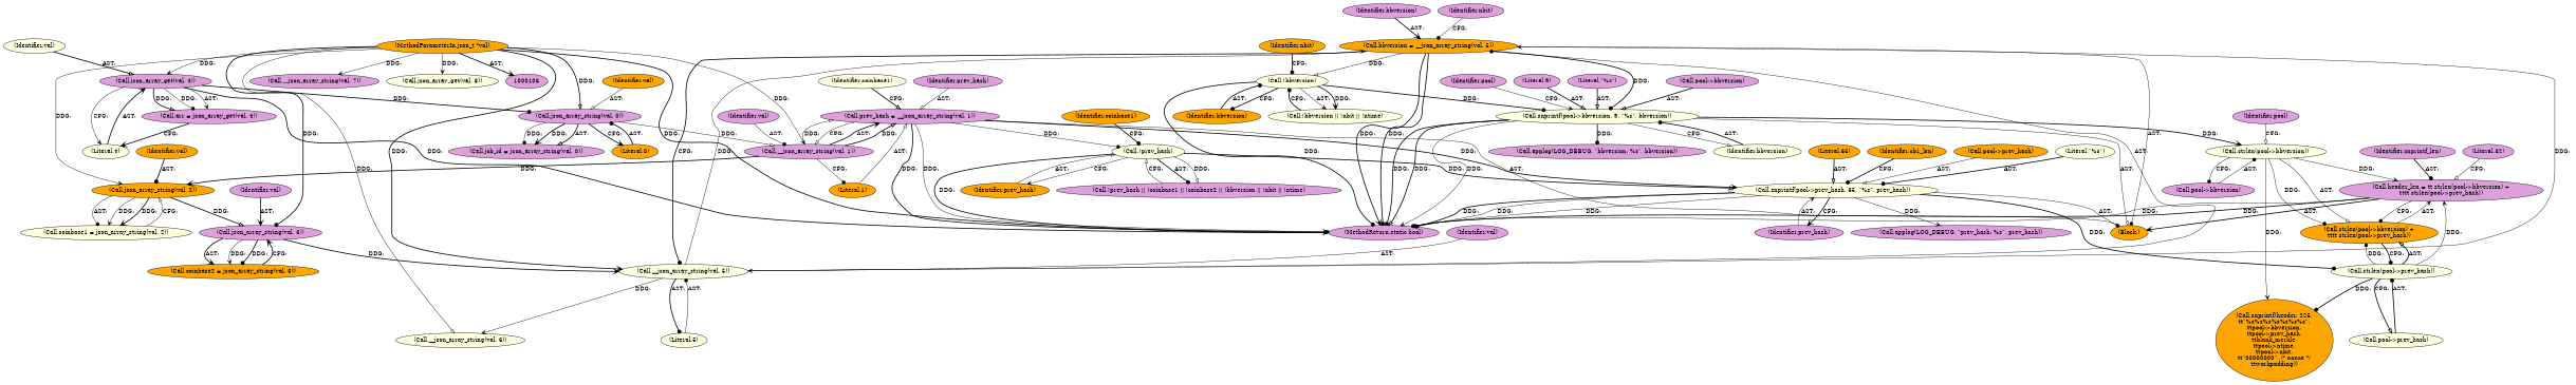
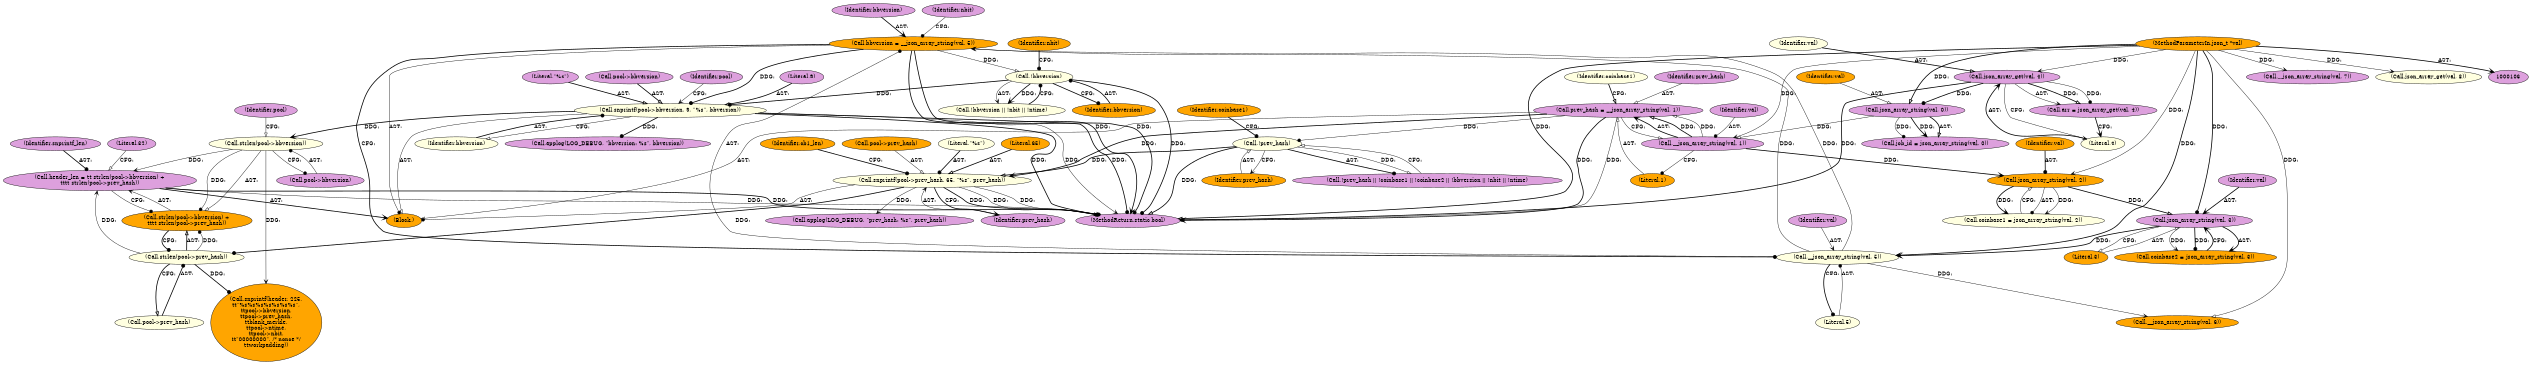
  digraph {
    node [fillcolor=plum style=filled]
    edge [arrowhead=dot style=bold]
    n1 [label="(Call,header_len = \t\t strlen(pool->bbversion) +\n\t\t\t\t strlen(pool->prev_hash))"]
    n2 [fillcolor=orange label="(Call,strlen(pool->bbversion) +\n\t\t\t\t strlen(pool->prev_hash))"]
    n3 [fillcolor=orange label="(Block,)"]
    n4 [label="(MethodReturn,static bool)"]
    n5 [fillcolor=lightyellow label="(Call,strlen(pool->prev_hash))"]
    n6 [fillcolor=lightyellow label="(Call,strlen(pool->bbversion))"]
    n7 [label="(Call,pool->bbversion)"]
    n8 [fillcolor=orange label="(Call,snprintf(header, 225,\n\t\t\"%s%s%s%s%s%s%s\",\n\t\tpool->bbversion,\n\t\tpool->prev_hash,\n\t\tblank_merkle,\n\t\tpool->ntime,\n\t\tpool->nbit,\n\t\t\"00000000\", /* nonce */\n\t\tworkpadding))"]
    n9 [fillcolor=lightyellow label="(Call,snprintf(pool->bbversion, 9, \"%s\", bbversion))"]
    n10 [label="(Call,applog(LOG_DEBUG, \"bbversion: %s\", bbversion))"]
    n11 [fillcolor=lightyellow label="(Identifier,bbversion)"]
    n12 [fillcolor=lightyellow label="(Call,!bbversion)"]
    n13 [fillcolor=orange label="(Identifier,bbversion)"]
    n14 [fillcolor=lightyellow label="(Call,!bbversion || !nbit || !ntime)"]
    n15 [fillcolor=orange label="(Call,bbversion = __json_array_string(val, 5))"]
    n16 [fillcolor=lightyellow label="(Call,__json_array_string(val, 5))"]
    n17 [fillcolor=lightyellow label="(Literal,5)"]
-   n18 [fillcolor=lightyellow label="(Call,__json_array_string(val, 6))"]
+   n18 [fillcolor=orange label="(Call,__json_array_string(val, 6))"]
    n19 [label="(Call,json_array_string(val, 3))"]
    n20 [fillcolor=orange label="(Call,coinbase2 = json_array_string(val, 3))"]
+   n21 [fillcolor=orange label="(Literal,3)"]
    n22 [fillcolor=orange label="(Call,json_array_string(val, 2))"]
    n23 [fillcolor=lightyellow label="(Call,coinbase1 = json_array_string(val, 2))"]
    n24 [label="(Call,__json_array_string(val, 1))"]
    n25 [label="(Call,prev_hash = __json_array_string(val, 1))"]
    n26 [fillcolor=orange label="(Literal,1)"]
    n27 [fillcolor=lightyellow label="(Call,snprintf(pool->prev_hash, 65, \"%s\", prev_hash))"]
    n28 [fillcolor=lightyellow label="(Call,!prev_hash)"]
    n29 [label="(Call,json_array_string(val, 0))"]
    n30 [label="(Call,job_id = json_array_string(val, 0))"]
-   n31 [fillcolor=orange label="(Literal,0)"]
    n32 [label="(Call,json_array_get(val, 4))"]
    n33 [label="(Call,arr = json_array_get(val, 4))"]
    n34 [fillcolor=lightyellow label="(Literal,4)"]
    n35 [fillcolor=orange label="(MethodParameterIn,json_t *val)"]
    n36 [label="(Call,__json_array_string(val, 7))"]
    n37 [fillcolor=lightyellow label="(Call,json_array_get(val, 8))"]
    1000106
    n39 [fillcolor=lightyellow label="(Call,pool->prev_hash)"]
    n40 [label="(Call,applog(LOG_DEBUG, \"prev_hash: %s\", prev_hash))"]
    n41 [label="(Identifier,prev_hash)"]
    n42 [fillcolor=orange label="(Identifier,prev_hash)"]
    n43 [label="(Call,!prev_hash || !coinbase1 || !coinbase2 || !bbversion || !nbit || !ntime)"]
    n44 [label="(Identifier,bbversion)"]
    n45 [label="(Identifier,val)"]
    n46 [fillcolor=orange label="(Literal,65)"]
    n47 [fillcolor=orange label="(Identifier,val)"]
    n48 [fillcolor=orange label="(Identifier,cb1_len)"]
    n49 [fillcolor=orange label="(Call,pool->prev_hash)"]
    n50 [label="(Identifier,nbit)"]
    n51 [fillcolor=orange label="(Identifier,val)"]
    n52 [fillcolor=orange label="(Identifier,nbit)"]
    n53 [label="(Identifier,snprintf_len)"]
    n54 [fillcolor=lightyellow label="(Identifier,val)"]
    n55 [fillcolor=orange label="(Identifier,coinbase1)"]
    n56 [fillcolor=lightyellow label="(Identifier,coinbase1)"]
    n57 [label="(Literal,9)"]
    n58 [label="(Identifier,prev_hash)"]
    n59 [label="(Identifier,val)"]
    n60 [label="(Identifier,pool)"]
    n61 [label="(Literal,32)"]
    n62 [fillcolor=lightyellow label="(Literal,\"%s\")"]
    n63 [label="(Literal,\"%s\")"]
    n64 [label="(Call,pool->bbversion)"]
    n65 [label="(Identifier,pool)"]
    n66 [label="(Identifier,val)"]
    n1 -> n2 [label="CFG: " style=solid]
    n1 -> n3 [arrowhead=vee label="AST: "]
    n1 -> n4 [label="DDG: "]
    n1 -> n4 [arrowhead=vee label="DDG: " style=solid]
    n2 -> n1 [arrowhead=vee label="AST: " style=solid]
    n2 -> n5 [label="CFG: "]
    n5 -> n1 [arrowhead=vee label="DDG: " style=solid]
    n5 -> n2 [arrowhead=onormal label="AST: "]
    n5 -> n2 [label="DDG: " style=solid]
    n5 -> n8 [label="DDG: "]
    n5 -> n39 [arrowhead=onormal label="CFG: "]
    n6 -> n1 [arrowhead=vee label="DDG: " style=solid]
    n6 -> n2 [arrowhead=onormal label="AST: " style=solid]
    n6 -> n2 [label="DDG: " style=solid]
    n6 -> n7 [label="CFG: " style=solid]
    n6 -> n8 [arrowhead=vee label="DDG: " style=solid]
    n7 -> n6 [label="AST: " style=solid]
    n9 -> n3 [arrowhead=onormal label="AST: " style=solid]
    n9 -> n4 [label="DDG: "]
    n9 -> n4 [arrowhead=onormal label="DDG: "]
    n9 -> n4 [arrowhead=vee label="DDG: " style=solid]
    n9 -> n6 [arrowhead=vee label="DDG: "]
    n9 -> n10 [label="DDG: "]
    n9 -> n11 [arrowhead=onormal label="CFG: " style=solid]
    n11 -> n9 [label="AST: "]
    n12 -> n4 [label="DDG: "]
    n12 -> n9 [label="DDG: "]
    n12 -> n13 [label="CFG: "]
    n12 -> n14 [arrowhead=vee label="AST: " style=solid]
    n12 -> n14 [arrowhead=vee label="DDG: "]
    n13 -> n12 [label="AST: "]
    n14 -> n12 [label="CFG: "]
    n15 -> n3 [label="AST: " style=solid]
    n15 -> n4 [arrowhead=vee label="DDG: "]
    n15 -> n4 [label="DDG: "]
    n15 -> n9 [label="DDG: "]
    n15 -> n12 [arrowhead=onormal label="DDG: " style=solid]
    n15 -> n16 [label="CFG: "]
    n16 -> n15 [label="AST: " style=solid]
    n16 -> n15 [arrowhead=vee label="DDG: " style=solid]
    n16 -> n15 [arrowhead=vee label="DDG: " style=solid]
-   n16 -> n17 [label="AST: "]
+   n16 -> n17 [label="CFG: "]
    n16 -> n18 [arrowhead=vee label="DDG: " style=solid]
    n17 -> n16 [label="AST: " style=solid]
    n19 -> n16 [arrowhead=vee label="DDG: "]
    n19 -> n20 [arrowhead=vee label="AST: "]
    n19 -> n20 [arrowhead=vee label="DDG: " style=solid]
    n19 -> n20 [label="DDG: "]
+   n19 -> n21 [arrowhead=onormal label="CFG: " style=solid]
    n20 -> n19 [arrowhead=vee label="CFG: "]
+   n21 -> n19 [arrowhead=onormal label="AST: " style=solid]
    n22 -> n19 [arrowhead=onormal label="DDG: "]
    n22 -> n23 [label="AST: " style=solid]
    n22 -> n23 [arrowhead=vee label="DDG: " style=solid]
    n22 -> n23 [arrowhead=vee label="DDG: "]
    n23 -> n22 [arrowhead=onormal label="CFG: " style=solid]
    n24 -> n22 [arrowhead=vee label="DDG: "]
    n24 -> n25 [arrowhead=vee label="AST: "]
    n24 -> n25 [arrowhead=onormal label="DDG: "]
    n24 -> n25 [arrowhead=onormal label="DDG: " style=solid]
    n24 -> n26 [label="CFG: " style=solid]
    n25 -> n3 [arrowhead=onormal label="AST: " style=solid]
    n25 -> n4 [arrowhead=vee label="DDG: "]
    n25 -> n4 [label="DDG: " style=solid]
    n25 -> n24 [arrowhead=onormal label="CFG: " style=solid]
    n25 -> n27 [arrowhead=vee label="DDG: "]
    n25 -> n28 [label="DDG: " style=solid]
    n26 -> n25 [arrowhead=onormal label="AST: " style=solid]
    n27 -> n3 [label="AST: " style=solid]
    n27 -> n4 [label="DDG: " style=solid]
    n27 -> n4 [label="DDG: "]
    n27 -> n4 [label="DDG: " style=solid]
    n27 -> n5 [label="DDG: "]
    n27 -> n40 [arrowhead=vee label="DDG: " style=solid]
    n27 -> n41 [arrowhead=vee label="CFG: "]
    n28 -> n4 [arrowhead=onormal label="DDG: "]
    n28 -> n27 [arrowhead=onormal label="DDG: "]
    n28 -> n42 [arrowhead=vee label="CFG: " style=solid]
    n28 -> n43 [label="AST: "]
    n28 -> n43 [arrowhead=onormal label="DDG: " style=solid]
    n29 -> n24 [arrowhead=onormal label="DDG: " style=solid]
    n29 -> n30 [arrowhead=onormal label="AST: "]
    n29 -> n30 [label="DDG: " style=solid]
    n29 -> n30 [arrowhead=vee label="DDG: "]
-   n29 -> n31 [arrowhead=vee label="CFG: "]
-   n31 -> n29 [label="AST: "]
    n32 -> n4 [arrowhead=onormal label="DDG: "]
    n32 -> n29 [label="DDG: "]
    n32 -> n33 [arrowhead=vee label="AST: " style=solid]
    n32 -> n33 [arrowhead=onormal label="DDG: "]
    n32 -> n33 [label="DDG: " style=solid]
    n32 -> n34 [arrowhead=vee label="CFG: " style=solid]
    n33 -> n34 [arrowhead=vee label="CFG: "]
    n34 -> n32 [arrowhead=vee label="AST: "]
    n35 -> n4 [arrowhead=onormal label="DDG: "]
    n35 -> n16 [arrowhead=vee label="DDG: "]
    n35 -> n18 [arrowhead=onormal label="DDG: " style=solid]
    n35 -> n19 [label="DDG: "]
    n35 -> n22 [arrowhead=vee label="DDG: " style=solid]
    n35 -> n24 [arrowhead=vee label="DDG: " style=solid]
    n35 -> n29 [arrowhead=onormal label="DDG: "]
    n35 -> n32 [arrowhead=vee label="DDG: " style=solid]
    n35 -> n36 [arrowhead=vee label="DDG: " style=solid]
    n35 -> n37 [arrowhead=vee label="DDG: " style=solid]
    n35 -> 1000106 [arrowhead=vee label="AST: "]
    n39 -> n5 [label="AST: "]
    n41 -> n27 [arrowhead=vee label="AST: " style=solid]
    n42 -> n28 [arrowhead=onormal label="AST: " style=solid]
    n43 -> n28 [arrowhead=onormal label="CFG: " style=solid]
    n44 -> n15 [arrowhead=vee label="AST: "]
    n45 -> n16 [arrowhead=vee label="AST: " style=solid]
    n46 -> n27 [arrowhead=onormal label="AST: "]
    n47 -> n22 [label="AST: "]
    n48 -> n27 [label="CFG: "]
    n49 -> n27 [arrowhead=onormal label="AST: " style=solid]
    n50 -> n15 [label="CFG: " style=solid]
    n51 -> n29 [arrowhead=onormal label="AST: " style=solid]
    n52 -> n12 [label="CFG: "]
    n53 -> n1 [label="AST: "]
    n54 -> n32 [arrowhead=onormal label="AST: "]
    n55 -> n28 [label="CFG: "]
    n56 -> n25 [arrowhead=onormal label="CFG: "]
    n57 -> n9 [arrowhead=onormal label="AST: "]
    n58 -> n25 [arrowhead=onormal label="AST: " style=solid]
    n59 -> n24 [label="AST: " style=solid]
    n60 -> n6 [arrowhead=onormal label="CFG: " style=solid]
    n61 -> n1 [arrowhead=onormal label="CFG: " style=solid]
    n62 -> n27 [label="AST: "]
    n63 -> n9 [arrowhead=onormal label="AST: "]
    n64 -> n9 [arrowhead=onormal label="AST: "]
    n65 -> n9 [arrowhead=vee label="CFG: " style=solid]
    n66 -> n19 [arrowhead=vee label="AST: "]
  }
